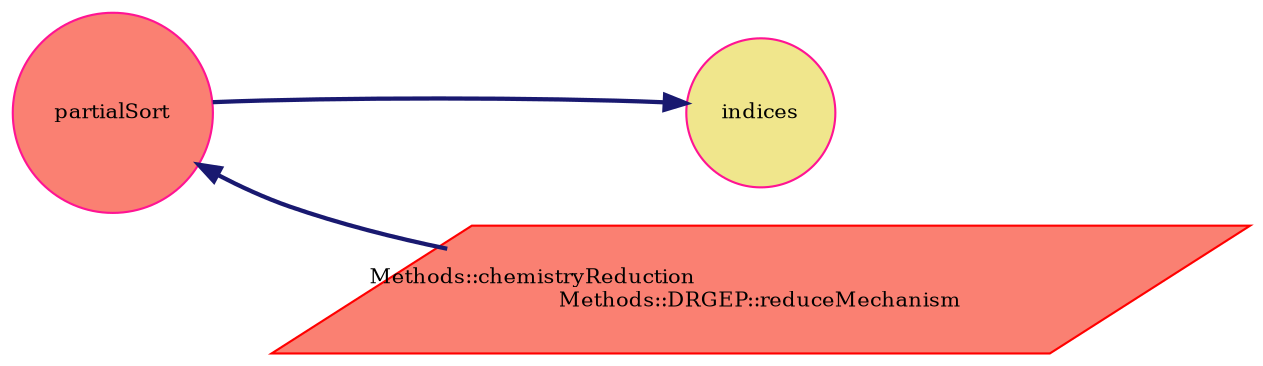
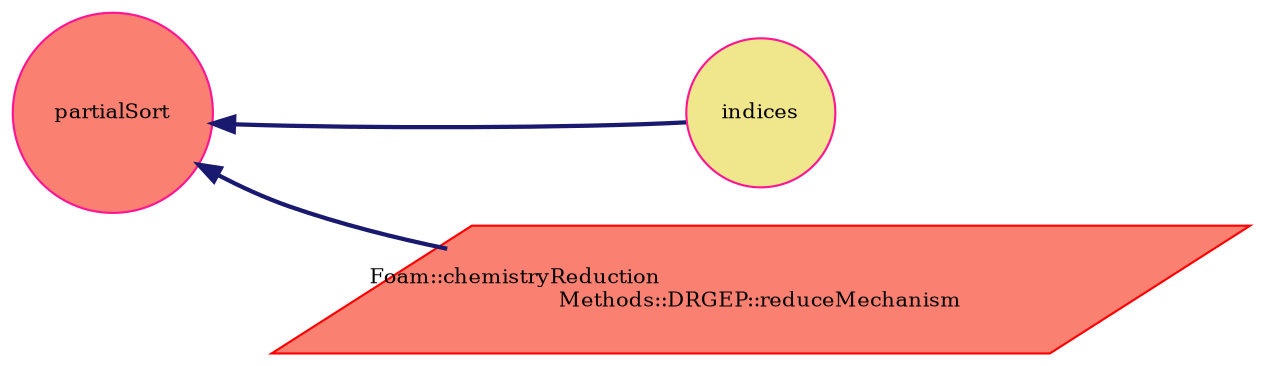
  digraph {
    fontname="DejaVu Serif"
    rankdir=LR
    node [color=deeppink fillcolor=salmon fontname="DejaVu Serif" fontsize=10 shape=circle style=filled]
    edge [color=midnightblue dir=back fontname="DejaVu Serif" fontsize=10 labelfontname=Helvetica labelfontsize=10 style=bold]
    n1 [fontcolor=black height=0.2 label=partialSort width=0.4]
    n2 [fillcolor=khaki height=0.2 label=indices width=0.4]
-   n3 [color=red height=0.2 label="Methods::chemistryReduction\lMethods::DRGEP::reduceMechanism" shape=parallelogram width=0.4]
-   n2 -> n1
+   n3 [color=red height=0.2 label="Foam::chemistryReduction\lMethods::DRGEP::reduceMechanism" shape=parallelogram width=0.4]
+   n1 -> n2
    n1 -> n3
  }
